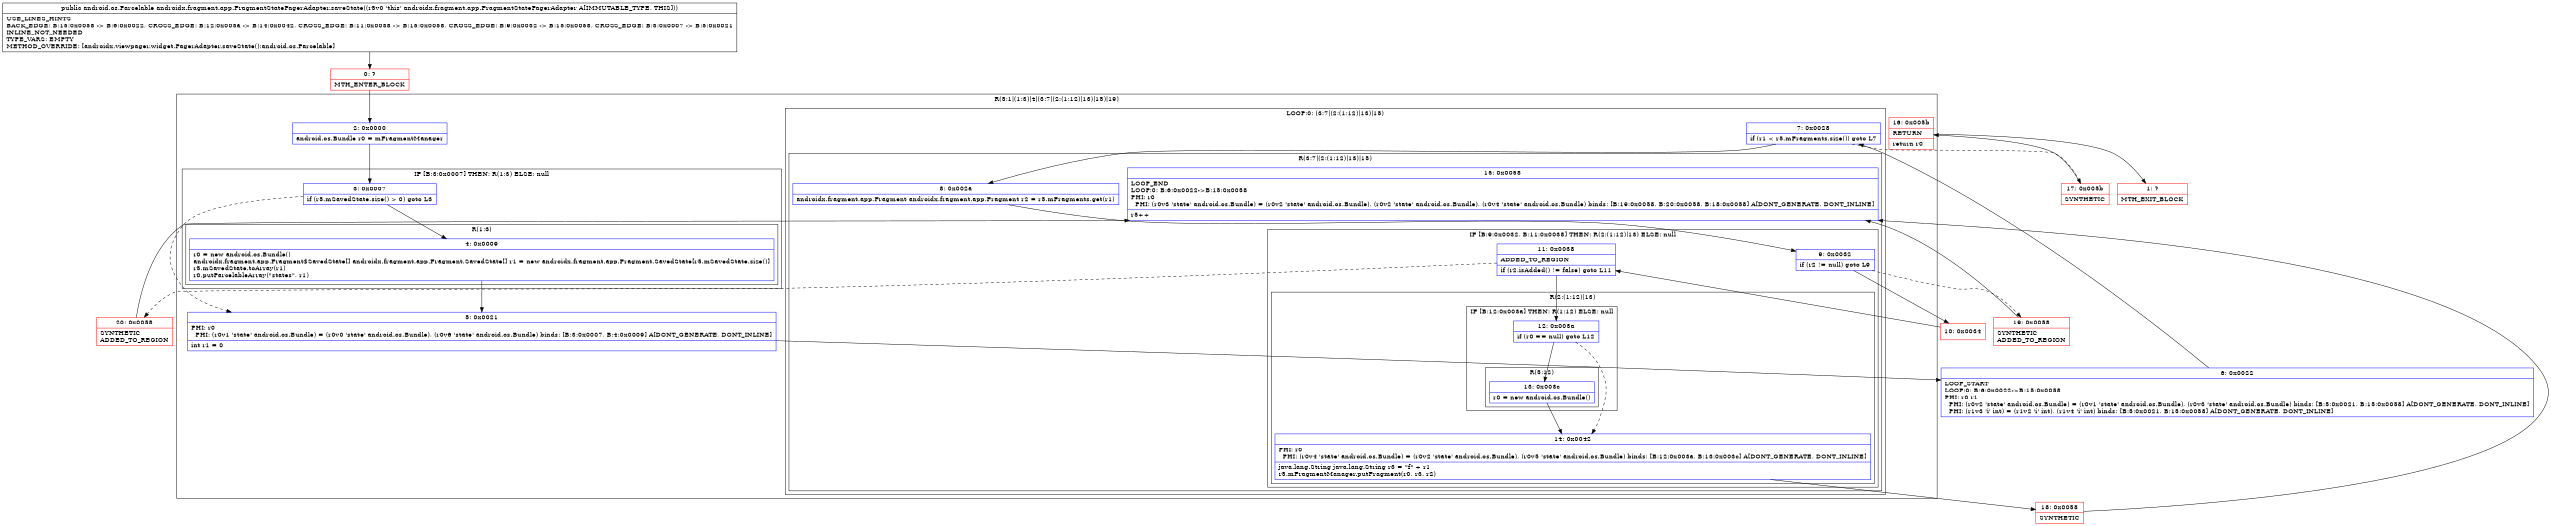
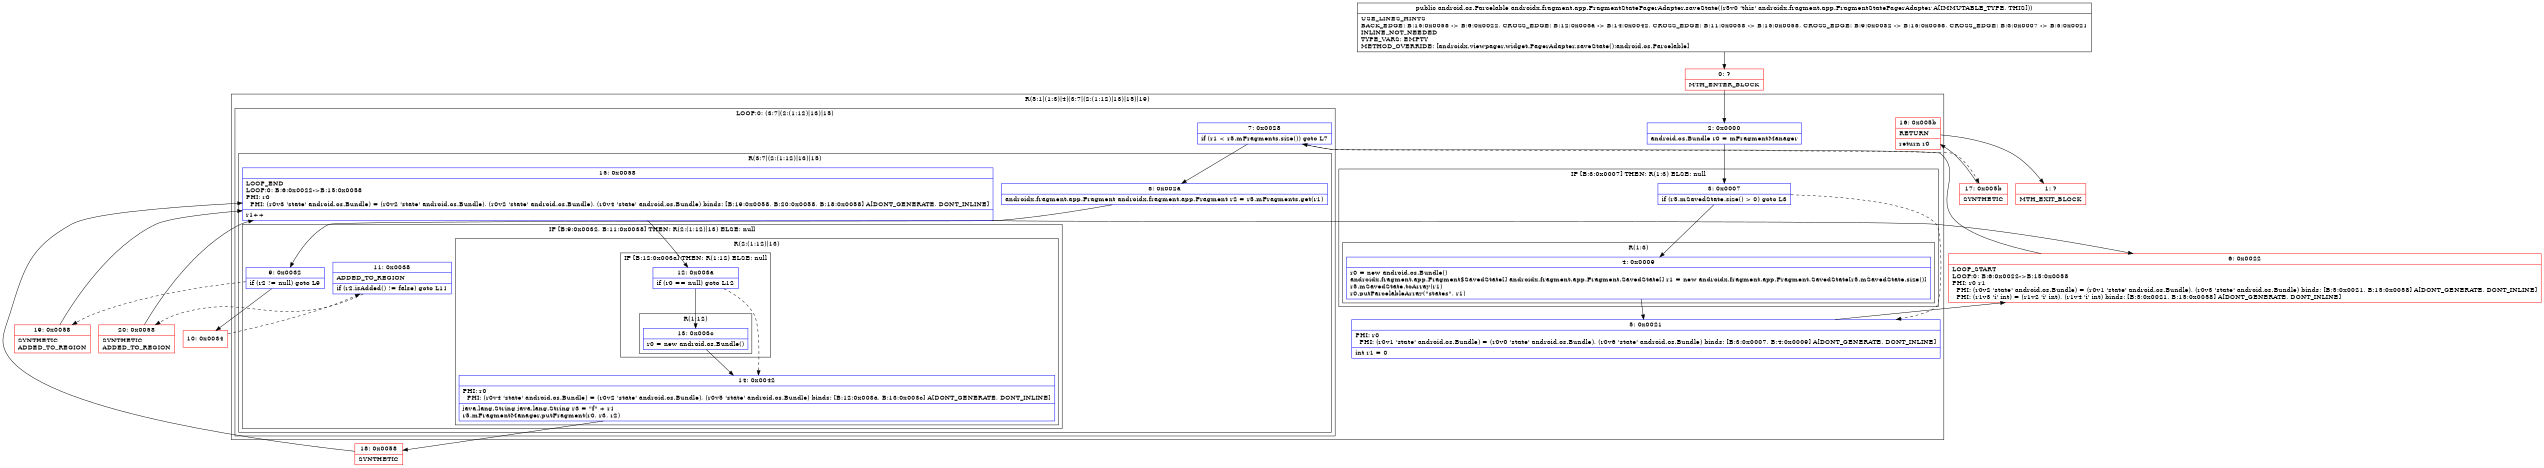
  digraph {
    node [color=blue shape=record]
    n1 [label="{4\:\ 0x0009|r0 = new android.os.Bundle()\landroidx.fragment.app.Fragment$SavedState[] androidx.fragment.app.Fragment.SavedState[] r1 = new androidx.fragment.app.Fragment.SavedState[r5.mSavedState.size()]\lr5.mSavedState.toArray(r1)\lr0.putParcelableArray(\"states\", r1)\l}"]
    n2 [label="{3\:\ 0x0007|if (r5.mSavedState.size() \> 0) goto L3\l}"]
    n3 [label="{13\:\ 0x003c|r0 = new android.os.Bundle()\l}"]
    n4 [label="{12\:\ 0x003a|if (r0 == null) goto L12\l}"]
    n5 [label="{14\:\ 0x0042|PHI: r0 \l  PHI: (r0v4 'state' android.os.Bundle) = (r0v2 'state' android.os.Bundle), (r0v5 'state' android.os.Bundle) binds: [B:12:0x003a, B:13:0x003c] A[DONT_GENERATE, DONT_INLINE]\l|java.lang.String java.lang.String r3 = \"f\" + r1\lr5.mFragmentManager.putFragment(r0, r3, r2)\l}"]
    n6 [label="{9\:\ 0x0032|if (r2 != null) goto L9\l}"]
    n7 [label="{11\:\ 0x0038|ADDED_TO_REGION\l|if (r2.isAdded() != false) goto L11\l}"]
    n8 [label="{8\:\ 0x002a|androidx.fragment.app.Fragment androidx.fragment.app.Fragment r2 = r5.mFragments.get(r1)\l}"]
-   n9 [label="{15\:\ 0x0058|LOOP_END\lLOOP:0: B:6:0x0022\-\>B:15:0x0058\lPHI: r0 \l  PHI: (r0v3 'state' android.os.Bundle) = (r0v2 'state' android.os.Bundle), (r0v2 'state' android.os.Bundle), (r0v4 'state' android.os.Bundle) binds: [B:19:0x0058, B:20:0x0058, B:18:0x0058] A[DONT_GENERATE, DONT_INLINE]\l|r5++\l}"]
+   n9 [label="{15\:\ 0x0058|LOOP_END\lLOOP:0: B:6:0x0022\-\>B:15:0x0058\lPHI: r0 \l  PHI: (r0v3 'state' android.os.Bundle) = (r0v2 'state' android.os.Bundle), (r0v2 'state' android.os.Bundle), (r0v4 'state' android.os.Bundle) binds: [B:19:0x0058, B:20:0x0058, B:18:0x0058] A[DONT_GENERATE, DONT_INLINE]\l|r1++\l}"]
    n10 [label="{7\:\ 0x0028|if (r1 \< r5.mFragments.size()) goto L7\l}"]
    n11 [label="{2\:\ 0x0000|android.os.Bundle r0 = mFragmentManager\l}"]
    n12 [label="{5\:\ 0x0021|PHI: r0 \l  PHI: (r0v1 'state' android.os.Bundle) = (r0v0 'state' android.os.Bundle), (r0v6 'state' android.os.Bundle) binds: [B:3:0x0007, B:4:0x0009] A[DONT_GENERATE, DONT_INLINE]\l|int r1 = 0\l}"]
    n13 [color=red label="{16\:\ 0x005b|RETURN\l|return r0\l}"]
    n14 [color=red label="{18\:\ 0x0058|SYNTHETIC\l}"]
    n15 [color=red label="{10\:\ 0x0034}"]
    n16 [color=red label="{19\:\ 0x0058|SYNTHETIC\lADDED_TO_REGION\l}"]
    n17 [color=red label="{20\:\ 0x0058|SYNTHETIC\lADDED_TO_REGION\l}"]
-   n18 [label="{6\:\ 0x0022|LOOP_START\lLOOP:0: B:6:0x0022\-\>B:15:0x0058\lPHI: r0 r1 \l  PHI: (r0v2 'state' android.os.Bundle) = (r0v1 'state' android.os.Bundle), (r0v3 'state' android.os.Bundle) binds: [B:5:0x0021, B:15:0x0058] A[DONT_GENERATE, DONT_INLINE]\l  PHI: (r1v3 'i' int) = (r1v2 'i' int), (r1v4 'i' int) binds: [B:5:0x0021, B:15:0x0058] A[DONT_GENERATE, DONT_INLINE]\l}"]
+   n18 [color=red label="{6\:\ 0x0022|LOOP_START\lLOOP:0: B:6:0x0022\-\>B:15:0x0058\lPHI: r0 r1 \l  PHI: (r0v2 'state' android.os.Bundle) = (r0v1 'state' android.os.Bundle), (r0v3 'state' android.os.Bundle) binds: [B:5:0x0021, B:15:0x0058] A[DONT_GENERATE, DONT_INLINE]\l  PHI: (r1v3 'i' int) = (r1v2 'i' int), (r1v4 'i' int) binds: [B:5:0x0021, B:15:0x0058] A[DONT_GENERATE, DONT_INLINE]\l}"]
    n19 [color=red label="{17\:\ 0x005b|SYNTHETIC\l}"]
    n20 [color=red label="{1\:\ ?|MTH_EXIT_BLOCK\l}"]
    n21 [color=red label="{0\:\ ?|MTH_ENTER_BLOCK\l}"]
    n22 [label="{public android.os.Parcelable androidx.fragment.app.FragmentStatePagerAdapter.saveState((r5v0 'this' androidx.fragment.app.FragmentStatePagerAdapter A[IMMUTABLE_TYPE, THIS]))  | USE_LINES_HINTS\lBACK_EDGE: B:15:0x0058 \-\> B:6:0x0022, CROSS_EDGE: B:12:0x003a \-\> B:14:0x0042, CROSS_EDGE: B:11:0x0038 \-\> B:15:0x0058, CROSS_EDGE: B:9:0x0032 \-\> B:15:0x0058, CROSS_EDGE: B:3:0x0007 \-\> B:5:0x0021\lINLINE_NOT_NEEDED\lTYPE_VARS: EMPTY\lMETHOD_OVERRIDE: [androidx.viewpager.widget.PagerAdapter.saveState():android.os.Parcelable]\l}" color=""]
    subgraph cluster_1 {
      label="R(5:1|(1:3)|4|(3:7|(2:(1:12)|13)|15)|19)"
      n11
      n12
      n13
      subgraph cluster_2 {
        label="IF [B:3:0x0007] THEN: R(1:3) ELSE: null"
        n2
        subgraph cluster_3 {
          label="R(1:3)"
          n1
        }
      }
      subgraph cluster_4 {
        label="LOOP:0: (3:7|(2:(1:12)|13)|15)"
        n10
        subgraph cluster_5 {
          label="R(3:7|(2:(1:12)|13)|15)"
          n8
          n9
          subgraph cluster_6 {
            label="IF [B:9:0x0032, B:11:0x0038] THEN: R(2:(1:12)|13) ELSE: null"
            n6
            n7
            subgraph cluster_7 {
              label="R(2:(1:12)|13)"
              n5
              subgraph cluster_8 {
                label="IF [B:12:0x003a] THEN: R(1:12) ELSE: null"
                n4
                subgraph cluster_9 {
-                 label="R(5:12)"
+                 label="R(1:12)"
                  n3
                }
              }
            }
          }
        }
      }
    }
    n1 -> n12
    n2 -> n1
    n2 -> n12 [style=dashed]
    n3 -> n5
    n4 -> n3
    n4 -> n5 [style=dashed]
    n5 -> n14
    n6 -> n15
    n6 -> n16 [style=dashed]
-   n7 -> n4
+   n9 -> n4
    n7 -> n17 [style=dashed]
    n8 -> n6
+   n9 -> n18
    n10 -> n8
    n10 -> n19 [style=dashed]
    n11 -> n2
    n12 -> n18
    n13 -> n20
    n14 -> n9
-   n15 -> n7
+   n15 -> n7 [style=dashed]
    n16 -> n9
    n17 -> n9
    n18 -> n10
    n19 -> n13
    n21 -> n11
    n22 -> n21
  }
